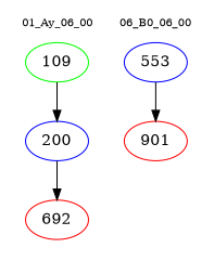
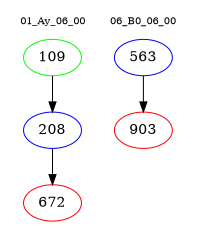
  digraph {
    node [color=blue]
    edge [color=black]
    n1 [color=green label=109]
-   n2 [label=200]
-   n3 [color=red label=692]
-   n4 [label=553]
-   n5 [color=red label=901]
+   n2 [label=208]
+   n3 [color=red label=672]
+   n4 [label=563]
+   n5 [color=red label=903]
    subgraph cluster_1 {
      color=white
      fontsize=10
      label="01_Ay_06_00"
      n1
      n2
      n3
    }
    subgraph cluster_2 {
      color=white
      fontsize=10
      label="06_B0_06_00"
      n4
      n5
    }
    n1 -> n2
    n2 -> n3
    n4 -> n5
  }
